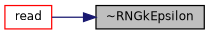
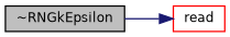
  digraph {
    rankdir=LR
    node [fontname=Helvetica fontsize=10 shape=record]
    n1 [color=black fillcolor=grey75 fontcolor=black height=0.2 label="~RNGkEpsilon" style=filled width=0.4]
    n2 [color=red height=0.2 label=read width=0.4]
-   n2 -> n1 [color=midnightblue fontname=Helvetica fontsize=10 labelfontname=Helvetica labelfontsize=10 style=solid]
+   n1 -> n2 [color=midnightblue fontname=Helvetica fontsize=10 labelfontname=Helvetica labelfontsize=10 style=solid]
  }
